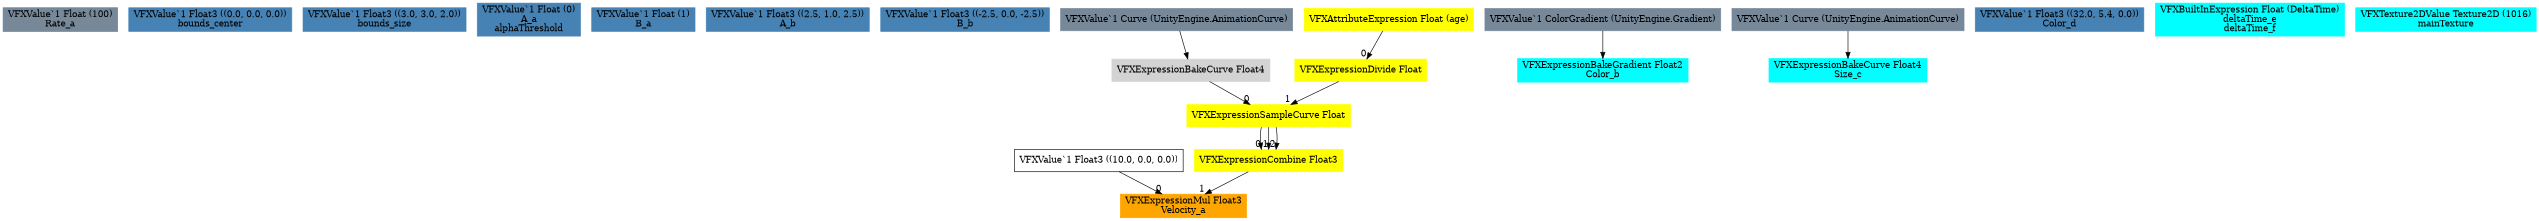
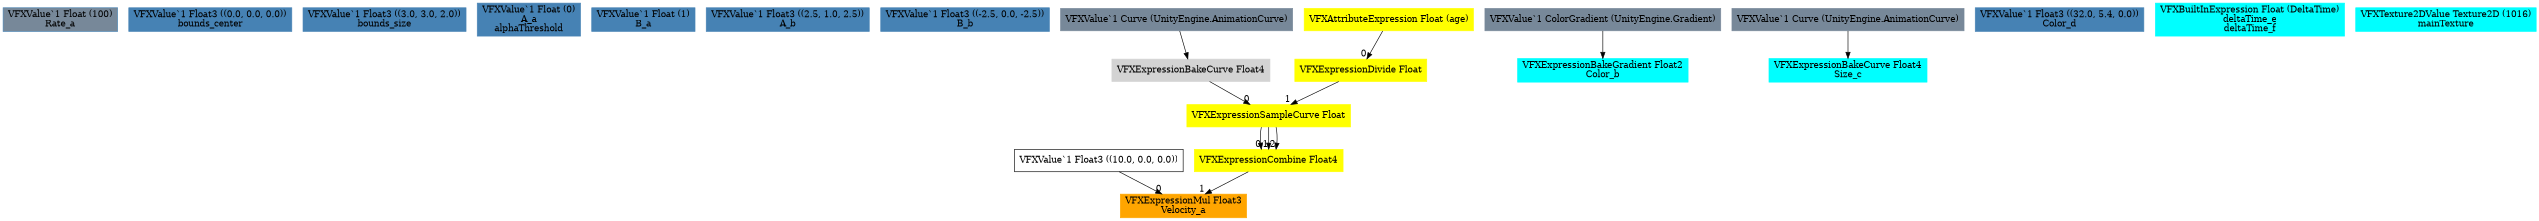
  digraph {
    node [color=steelblue shape=box style=filled]
    edge [headlabel=0]
    n1 [fillcolor=lightslategray label="VFXValue`1 Float (100)\nRate_a"]
    n2 [label="VFXValue`1 Float3 ((0.0, 0.0, 0.0))\nbounds_center"]
    n3 [label="VFXValue`1 Float3 ((3.0, 3.0, 2.0))\nbounds_size"]
    n4 [label="VFXValue`1 Float (0)\nA_a\nalphaThreshold"]
    n5 [label="VFXValue`1 Float (1)\nB_a"]
    n6 [label="VFXValue`1 Float3 ((2.5, 1.0, 2.5))\nA_b"]
    n7 [label="VFXValue`1 Float3 ((-2.5, 0.0, -2.5))\nB_b"]
    n8 [color=orange label="VFXExpressionMul Float3\nVelocity_a"]
    n9 [label="VFXValue`1 Float3 ((10.0, 0.0, 0.0))" color="" style=""]
-   n10 [color=yellow label="VFXExpressionCombine Float3"]
+   n10 [color=yellow label="VFXExpressionCombine Float4"]
    n11 [color=yellow label="VFXExpressionSampleCurve Float"]
    n12 [color=lightgray label="VFXExpressionBakeCurve Float4"]
    n13 [color=lightslategray label="VFXValue`1 Curve (UnityEngine.AnimationCurve)"]
    n14 [color=yellow label="VFXExpressionDivide Float"]
    n15 [color=yellow label="VFXAttributeExpression Float (age)"]
    n16 [color=cyan label="VFXExpressionBakeGradient Float2\nColor_b"]
    n17 [color=lightslategray label="VFXValue`1 ColorGradient (UnityEngine.Gradient)"]
    n18 [color=cyan label="VFXExpressionBakeCurve Float4\nSize_c"]
    n19 [color=lightslategray label="VFXValue`1 Curve (UnityEngine.AnimationCurve)"]
    n20 [label="VFXValue`1 Float3 ((32.0, 5.4, 0.0))\nColor_d"]
    n21 [color=cyan label="VFXBuiltInExpression Float (DeltaTime)\ndeltaTime_e\ndeltaTime_f"]
    n22 [color=cyan label="VFXTexture2DValue Texture2D (1016)\nmainTexture"]
    n9 -> n8
    n10 -> n8 [headlabel=1]
    n11 -> n10
    n11 -> n10 [headlabel=1]
    n11 -> n10 [headlabel=2]
    n12 -> n11
    n13 -> n12 [headlabel=""]
    n14 -> n11 [headlabel=1]
    n15 -> n14
    n17 -> n16 [headlabel=""]
    n19 -> n18 [headlabel=""]
  }
